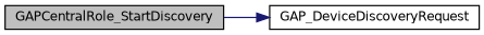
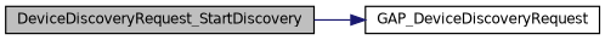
  digraph {
    rankdir=LR
    node [color=black fontname=Helvetica fontsize=10 shape=record style=filled]
-   n1 [fillcolor=grey75 fontcolor=black height=0.2 label=GAPCentralRole_StartDiscovery width=0.4]
+   n1 [fillcolor=grey75 fontcolor=black height=0.2 label=DeviceDiscoveryRequest_StartDiscovery width=0.4]
    n2 [fillcolor=white height=0.2 label=GAP_DeviceDiscoveryRequest width=0.4]
    n1 -> n2 [color=midnightblue fontname=Helvetica fontsize=10 labelfontname=Helvetica labelfontsize=10 style=solid]
  }
